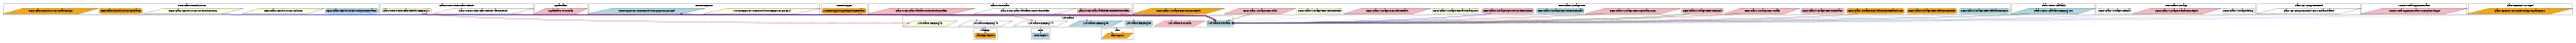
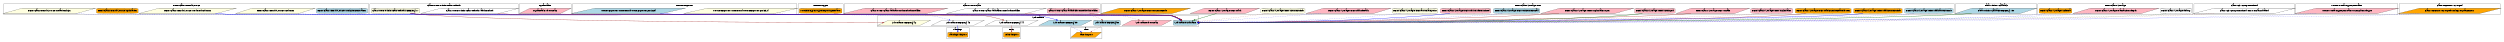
  digraph {
    node [fillcolor=lightpink shape=parallelogram style=filled]
    edge [color=blue style=dashed]
    "DBIx::Class::ResultSource::_unique_constraints" [fillcolor=lightblue shape=cylinder]
    "DBIx::Class::ResultSource::_columns" [fillcolor=lightyellow]
    "DBIx::Class::ResultSource::_ordered_columns" [fillcolor=lightyellow]
    "DBIx::Class::ResultSource::_primaries" [fillcolor=orange shape=cylinder]
-   "DBIx::Class::ResultSource::_relationships" [fillcolor=orange]
+   "DBIx::Class::ResultSource::_relationships" [fillcolor=lightyellow]
    "Class::MOP::Mixin::HasMethods::BEGIN@17" [fillcolor=lightyellow shape=cylinder]
    "Class::MOP::Mixin::HasMethods::add_method" [fillcolor=white]
    "DynaLoader::bootstrap"
    "Sub::Name::BEGIN@45" [fillcolor=white]
    "Sub::Name::subname" [fillcolor=lightblue shape=cylinder]
    "Sub::Name::BEGIN@44" [fillcolor=white]
    "Sub::Name::BEGIN@42" [fillcolor=lightyellow]
    n13 [fillcolor=lightblue label="Sub::Name::BEGIN@99"]
    "Sub::Name::BEGIN@50" [fillcolor=lightblue shape=cylinder]
    "Sub::Name::bootstrap"
    "MooseX::Types::type_export_generator" [fillcolor=orange shape=cylinder]
    "warnings::import" [fillcolor=orange shape=cylinder]
    "Class::MOP::Class::add_around_method_modifier"
    "Class::MOP::Class::add_before_method_modifier" [shape=cylinder]
    "Class::MOP::Class::add_after_method_modifier" [fillcolor=white]
    "DBIx::Class::Storage::DBI::on_connect_call" [fillcolor=lightblue shape=cylinder]
    "DBIx::Class::Storage::DBI::_driver_determined" [shape=cylinder]
    "DBIx::Class::Storage::DBI::auto_savepoint" [fillcolor=lightyellow shape=cylinder]
    "DBIx::Class::Storage::DBI::_dbh_details"
    "DBIx::Class::Storage::DBI::_connect_info" [fillcolor=lightyellow shape=cylinder]
    "DBIx::Class::Storage::DBI::_dbh"
    "DBIx::Class::Storage::DBI::on_connect_do" [fillcolor=orange]
    "DBIx::Class::Storage::DBI::_dbh_autocommit" [fillcolor=lightblue shape=cylinder]
    "DBIx::Class::Storage::DBI::_dbi_connect_info" [fillcolor=orange shape=cylinder]
    "DBIx::Class::Storage::DBI::_dbic_connect_attributes" [fillcolor=orange shape=cylinder]
    "DBIx::Class::Storage::DBI::_sql_maker" [shape=cylinder]
    "DBIx::Class::Storage::DBI::unsafe"
    "DBIx::Class::Storage::DBI::_conn_pid" [shape=cylinder]
    "DBIx::Class::Storage::DBI::_sql_maker_opts"
    "base::import" [fillcolor=orange]
-   "Data::Visitor::Callback::BEGIN@190" [fillcolor=lightblue]
-   "DBIx::Class::Storage::schema" [fillcolor=white shape=cylinder]
+   "Data::Visitor::Callback::BEGIN@190" [fillcolor=lightblue label="Data::Mixin::Callback::BEGIN@190"]
+   "DBIx::Class::Storage::schema" [fillcolor=orange shape=cylinder]
    "DBIx::Class::Storage::debug" [fillcolor=white shape=cylinder]
    "DBIx::Class::Storage::transaction_depth"
    "Class::C3::Componentised::ensure_class_loaded" [fillcolor=white]
    "Moose::Meta::TypeConstraint::_compile_subtype"
    "Moose::Exporter::__ANON__[Moose/Exporter.pm:329]" [fillcolor=lightblue]
    "Moose::Exporter::__ANON__[Moose/Exporter.pm:352]" [fillcolor=lightyellow]
-   "strict::import" [fillcolor=lightblue shape=cylinder]
+   "strict::import" [fillcolor=orange shape=cylinder]
    "Class::Accessor::Grouped::_mk_group_accessors" [fillcolor=orange]
    subgraph cluster_1 {
      label="DBIx::Class::ResultSource"
      "DBIx::Class::ResultSource::_unique_constraints"
      "DBIx::Class::ResultSource::_columns"
      "DBIx::Class::ResultSource::_ordered_columns"
      "DBIx::Class::ResultSource::_primaries"
      "DBIx::Class::ResultSource::_relationships"
    }
    subgraph cluster_2 {
      label="Class::MOP::Mixin::HasMethods"
      "Class::MOP::Mixin::HasMethods::BEGIN@17"
      "Class::MOP::Mixin::HasMethods::add_method"
    }
    subgraph cluster_3 {
      label=DynaLoader
      "DynaLoader::bootstrap"
    }
    subgraph cluster_4 {
      label="Sub::Name"
      "Sub::Name::BEGIN@45"
      "Sub::Name::subname"
      "Sub::Name::BEGIN@44"
      "Sub::Name::BEGIN@42"
      n13
      "Sub::Name::BEGIN@50"
      "Sub::Name::bootstrap"
    }
    subgraph cluster_5 {
      label="MooseX::Types"
      "MooseX::Types::type_export_generator"
    }
    subgraph cluster_6 {
      label=warnings
      "warnings::import"
    }
    subgraph cluster_7 {
      label="Class::MOP::Class"
      "Class::MOP::Class::add_around_method_modifier"
      "Class::MOP::Class::add_before_method_modifier"
      "Class::MOP::Class::add_after_method_modifier"
    }
    subgraph cluster_8 {
      label="DBIx::Class::Storage::DBI"
      "DBIx::Class::Storage::DBI::on_connect_call"
      "DBIx::Class::Storage::DBI::_driver_determined"
      "DBIx::Class::Storage::DBI::auto_savepoint"
      "DBIx::Class::Storage::DBI::_dbh_details"
      "DBIx::Class::Storage::DBI::_connect_info"
      "DBIx::Class::Storage::DBI::_dbh"
      "DBIx::Class::Storage::DBI::on_connect_do"
      "DBIx::Class::Storage::DBI::_dbh_autocommit"
      "DBIx::Class::Storage::DBI::_dbi_connect_info"
      "DBIx::Class::Storage::DBI::_dbic_connect_attributes"
      "DBIx::Class::Storage::DBI::_sql_maker"
      "DBIx::Class::Storage::DBI::unsafe"
      "DBIx::Class::Storage::DBI::_conn_pid"
      "DBIx::Class::Storage::DBI::_sql_maker_opts"
    }
    subgraph cluster_9 {
      label=base
      "base::import"
    }
    subgraph cluster_10 {
      label="Data::Visitor::Callback"
      "Data::Visitor::Callback::BEGIN@190"
    }
    subgraph cluster_11 {
      label="DBIx::Class::Storage"
      "DBIx::Class::Storage::schema"
      "DBIx::Class::Storage::debug"
      "DBIx::Class::Storage::transaction_depth"
    }
    subgraph cluster_12 {
      label="Class::C3::Componentised"
      "Class::C3::Componentised::ensure_class_loaded"
    }
    subgraph cluster_13 {
      label="Moose::Meta::TypeConstraint"
      "Moose::Meta::TypeConstraint::_compile_subtype"
    }
    subgraph cluster_14 {
      label="Moose::Exporter"
      "Moose::Exporter::__ANON__[Moose/Exporter.pm:329]"
      "Moose::Exporter::__ANON__[Moose/Exporter.pm:352]"
    }
    subgraph cluster_15 {
      label="strict"
      "strict::import"
    }
    subgraph cluster_16 {
      label="Class::Accessor::Grouped"
      "Class::Accessor::Grouped::_mk_group_accessors"
    }
    "DBIx::Class::ResultSource::_unique_constraints" -> "Sub::Name::subname"
    "DBIx::Class::ResultSource::_columns" -> "Sub::Name::subname"
    "DBIx::Class::ResultSource::_ordered_columns" -> "Sub::Name::subname" [style=bold]
    "DBIx::Class::ResultSource::_primaries" -> "Sub::Name::subname"
    "DBIx::Class::ResultSource::_relationships" -> "Sub::Name::subname"
    "Class::MOP::Mixin::HasMethods::BEGIN@17" -> "Sub::Name::BEGIN@45"
    "Class::MOP::Mixin::HasMethods::BEGIN@17" -> "Sub::Name::BEGIN@44" [color=brown style=bold]
    "Class::MOP::Mixin::HasMethods::BEGIN@17" -> "Sub::Name::BEGIN@42" [color=brown style=bold]
-   "Class::MOP::Mixin::HasMethods::BEGIN@17" -> n13
+   "Class::MOP::Mixin::HasMethods::BEGIN@17" -> n13 [style=bold]
    "Class::MOP::Mixin::HasMethods::BEGIN@17" -> "Sub::Name::BEGIN@50" [color=brown]
    "Class::MOP::Mixin::HasMethods::add_method" -> "Sub::Name::subname" [color=brown style=bold]
    "DynaLoader::bootstrap" -> "Sub::Name::bootstrap" [color=brown]
    "Sub::Name::BEGIN@45" -> "warnings::import" [style=bold]
    "Sub::Name::BEGIN@44" -> "strict::import" [color=brown style=bold]
    n13 -> "base::import"
    "Sub::Name::BEGIN@50" -> "base::import" [color=brown]
    "MooseX::Types::type_export_generator" -> "Sub::Name::subname" [color=brown style=bold]
    "Class::MOP::Class::add_around_method_modifier" -> "Sub::Name::subname" [color=brown]
    "Class::MOP::Class::add_before_method_modifier" -> "Sub::Name::subname" [color=brown style=bold]
    "Class::MOP::Class::add_after_method_modifier" -> "Sub::Name::subname" [color=brown style=bold]
    "DBIx::Class::Storage::DBI::on_connect_call" -> "Sub::Name::subname"
    "DBIx::Class::Storage::DBI::_driver_determined" -> "Sub::Name::subname" [style=bold]
    "DBIx::Class::Storage::DBI::auto_savepoint" -> "Sub::Name::subname"
    "DBIx::Class::Storage::DBI::_dbh_details" -> "Sub::Name::subname"
    "DBIx::Class::Storage::DBI::_connect_info" -> "Sub::Name::subname" [color=brown]
    "DBIx::Class::Storage::DBI::_dbh" -> "Sub::Name::subname" [color=darkgreen style=bold]
    "DBIx::Class::Storage::DBI::on_connect_do" -> "Sub::Name::subname" [color=brown]
    "DBIx::Class::Storage::DBI::_dbh_autocommit" -> "Sub::Name::subname"
-   "DBIx::Class::Storage::DBI::_dbi_connect_info" -> "Sub::Name::subname"
+   "DBIx::Class::Storage::DBI::_dbi_connect_info" -> "Sub::Name::subname" [style=bold]
    "DBIx::Class::Storage::DBI::_dbic_connect_attributes" -> "Sub::Name::subname" [color=brown style=bold]
    "DBIx::Class::Storage::DBI::_sql_maker" -> "Sub::Name::subname" [color=brown]
    "DBIx::Class::Storage::DBI::unsafe" -> "Sub::Name::subname" [color=brown style=bold]
    "DBIx::Class::Storage::DBI::_conn_pid" -> "Sub::Name::subname" [color=darkgreen style=bold]
    "DBIx::Class::Storage::DBI::_sql_maker_opts" -> "Sub::Name::subname" [color=brown style=bold]
    "Data::Visitor::Callback::BEGIN@190" -> "Sub::Name::subname" [color=darkgreen style=bold]
    "DBIx::Class::Storage::schema" -> "Sub::Name::subname"
    "DBIx::Class::Storage::debug" -> "Sub::Name::subname" [color=darkgreen]
    "DBIx::Class::Storage::transaction_depth" -> "Sub::Name::subname"
    "Class::C3::Componentised::ensure_class_loaded" -> "Sub::Name::subname" [color=brown]
    "Moose::Meta::TypeConstraint::_compile_subtype" -> "Sub::Name::subname"
-   "Sub::Name::subname" -> "Moose::Exporter::__ANON__[Moose/Exporter.pm:329]" [style=bold]
+   "Moose::Exporter::__ANON__[Moose/Exporter.pm:329]" -> "Sub::Name::subname" [style=bold]
    "Moose::Exporter::__ANON__[Moose/Exporter.pm:352]" -> "Sub::Name::subname" [color=brown]
    "Class::Accessor::Grouped::_mk_group_accessors" -> "Sub::Name::subname"
  }
